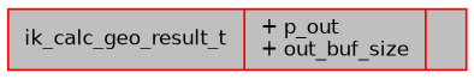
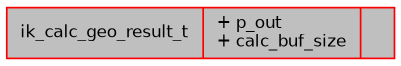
  digraph {
    rankdir=LR
-   n1 [color=red fillcolor=grey75 fontcolor=black fontname=Helvetica fontsize=10 height=0.2 label="{ik_calc_geo_result_t\n|+ p_out\l+ out_buf_size\l|}" shape=record style=filled width=0.4]
+   n1 [color=red fillcolor=grey75 fontcolor=black fontname=Helvetica fontsize=10 height=0.2 label="{ik_calc_geo_result_t\n|+ p_out\l+ calc_buf_size\l|}" shape=record style=filled width=0.4]
  }
